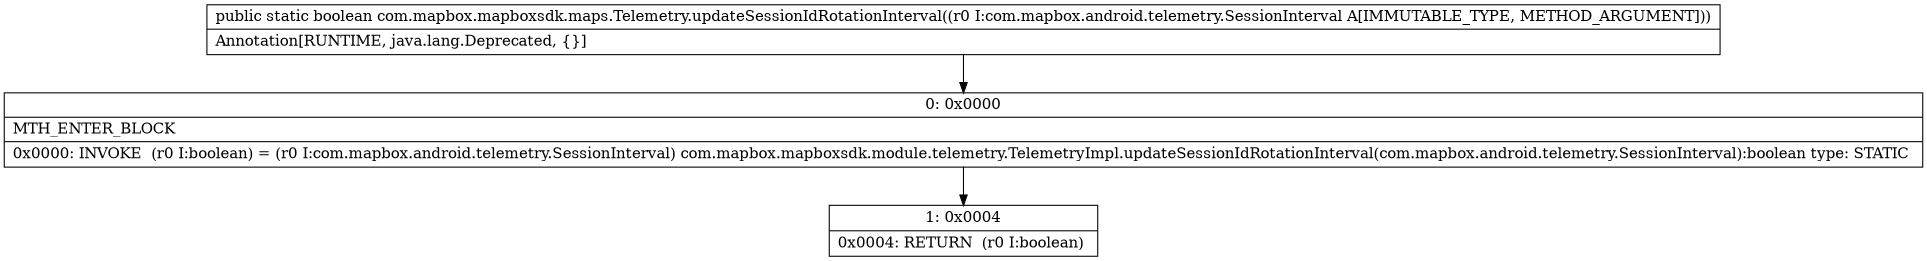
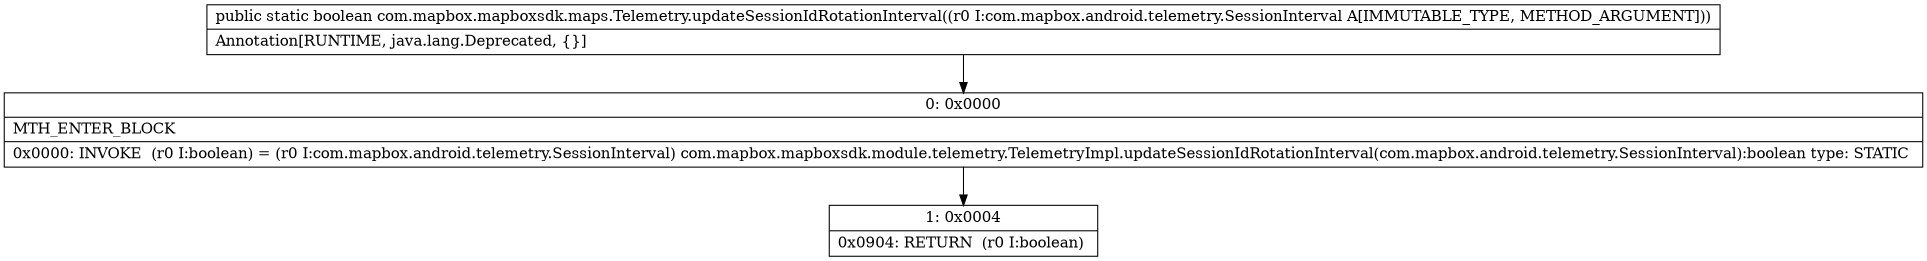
  digraph {
    node [shape=record]
    n1 [label="{0\:\ 0x0000|MTH_ENTER_BLOCK\l|0x0000: INVOKE  (r0 I:boolean) = (r0 I:com.mapbox.android.telemetry.SessionInterval) com.mapbox.mapboxsdk.module.telemetry.TelemetryImpl.updateSessionIdRotationInterval(com.mapbox.android.telemetry.SessionInterval):boolean type: STATIC \l}"]
-   n2 [label="{1\:\ 0x0004|0x0004: RETURN  (r0 I:boolean) \l}"]
+   n2 [label="{1\:\ 0x0004|0x0904: RETURN  (r0 I:boolean) \l}"]
    n3 [label="{public static boolean com.mapbox.mapboxsdk.maps.Telemetry.updateSessionIdRotationInterval((r0 I:com.mapbox.android.telemetry.SessionInterval A[IMMUTABLE_TYPE, METHOD_ARGUMENT]))  | Annotation[RUNTIME, java.lang.Deprecated, \{\}]\l}"]
    n1 -> n2
    n3 -> n1
  }
